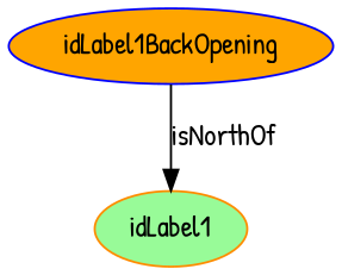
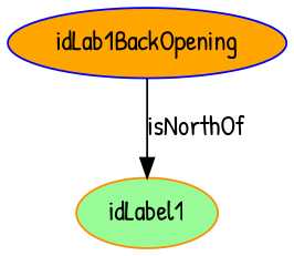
  strict digraph {
    fontname="Patrick Hand"
    node [style=filled fontname="Patrick Hand"]
-   idLab1BackOpening [node_type=entity_node root=root fillcolor=orange color=blue label=idLabel1BackOpening]
+   idLab1BackOpening [node_type=entity_node root=root fillcolor=orange color=blue]
    idLabel1 [fillcolor=palegreen color=darkorange]
    idLab1BackOpening -> idLabel1 [edge_type=relationship label=isNorthOf fontname="Patrick Hand"]
  }
